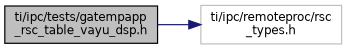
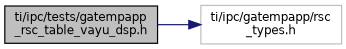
  digraph {
    rankdir=LR
    fontname="DejaVu Sans"
    node [fontname="DejaVu Sans" fontsize=10 shape=record style=filled]
    n1 [color=black fillcolor=grey75 fontcolor=black height=0.2 label="ti/ipc/tests/gatempapp\l_rsc_table_vayu_dsp.h" width=0.4]
-   n2 [color=grey75 fillcolor=white height=0.2 label="ti/ipc/remoteproc/rsc\l_types.h" width=0.4]
+   n2 [color=grey75 fillcolor=white height=0.2 label="ti/ipc/gatempapp/rsc\l_types.h" width=0.4]
    n1 -> n2 [color=midnightblue fontname="DejaVu Sans" fontsize=10 labelfontname=Helvetica labelfontsize=10 style=solid]
  }
